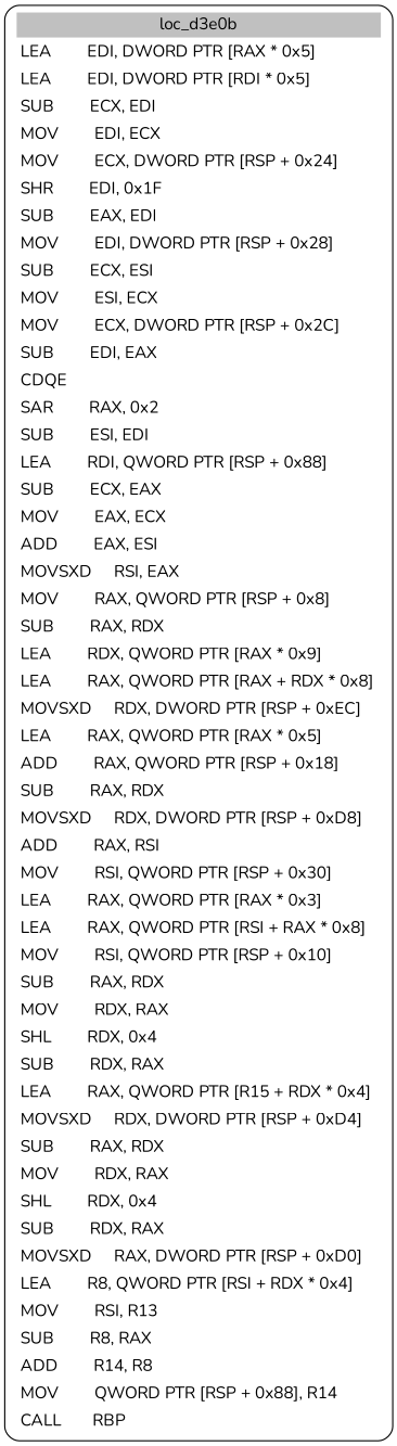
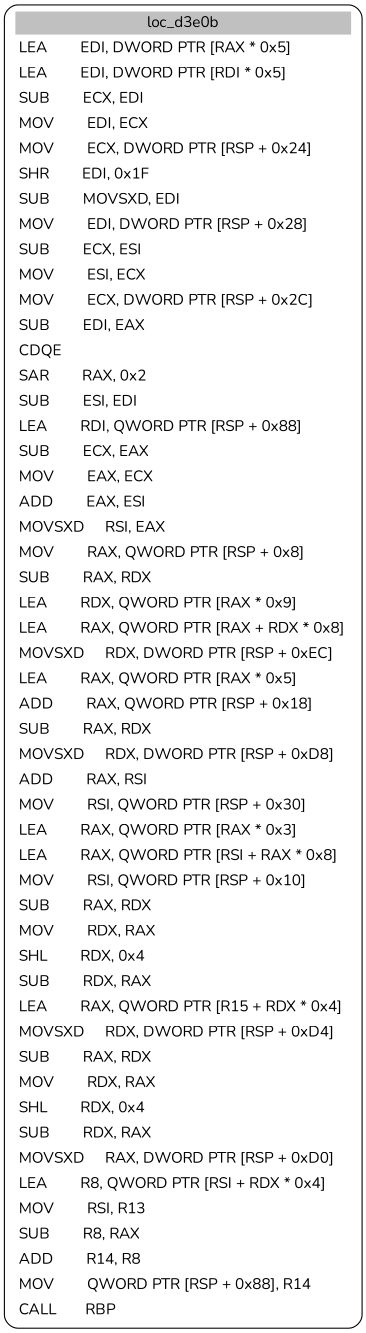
  digraph {
    rankdir=LR
    fontname=Nunito
-   n1 [fontname=Nunito label=<<table border="0" cellborder="0" cellpadding="3"><tr><td align="center" colspan="2" bgcolor="grey">loc_d3e0b</td></tr><tr><td align="left">LEA        EDI, DWORD PTR [RAX * 0x5]</td></tr><tr><td align="left">LEA        EDI, DWORD PTR [RDI * 0x5]</td></tr><tr><td align="left">SUB        ECX, EDI</td></tr><tr><td align="left">MOV        EDI, ECX</td></tr><tr><td align="left">MOV        ECX, DWORD PTR [RSP + 0x24]</td></tr><tr><td align="left">SHR        EDI, 0x1F</td></tr><tr><td align="left">SUB        EAX, EDI</td></tr><tr><td align="left">MOV        EDI, DWORD PTR [RSP + 0x28]</td></tr><tr><td align="left">SUB        ECX, ESI</td></tr><tr><td align="left">MOV        ESI, ECX</td></tr><tr><td align="left">MOV        ECX, DWORD PTR [RSP + 0x2C]</td></tr><tr><td align="left">SUB        EDI, EAX</td></tr><tr><td align="left">CDQE       </td></tr><tr><td align="left">SAR        RAX, 0x2</td></tr><tr><td align="left">SUB        ESI, EDI</td></tr><tr><td align="left">LEA        RDI, QWORD PTR [RSP + 0x88]</td></tr><tr><td align="left">SUB        ECX, EAX</td></tr><tr><td align="left">MOV        EAX, ECX</td></tr><tr><td align="left">ADD        EAX, ESI</td></tr><tr><td align="left">MOVSXD     RSI, EAX</td></tr><tr><td align="left">MOV        RAX, QWORD PTR [RSP + 0x8]</td></tr><tr><td align="left">SUB        RAX, RDX</td></tr><tr><td align="left">LEA        RDX, QWORD PTR [RAX * 0x9]</td></tr><tr><td align="left">LEA        RAX, QWORD PTR [RAX + RDX * 0x8]</td></tr><tr><td align="left">MOVSXD     RDX, DWORD PTR [RSP + 0xEC]</td></tr><tr><td align="left">LEA        RAX, QWORD PTR [RAX * 0x5]</td></tr><tr><td align="left">ADD        RAX, QWORD PTR [RSP + 0x18]</td></tr><tr><td align="left">SUB        RAX, RDX</td></tr><tr><td align="left">MOVSXD     RDX, DWORD PTR [RSP + 0xD8]</td></tr><tr><td align="left">ADD        RAX, RSI</td></tr><tr><td align="left">MOV        RSI, QWORD PTR [RSP + 0x30]</td></tr><tr><td align="left">LEA        RAX, QWORD PTR [RAX * 0x3]</td></tr><tr><td align="left">LEA        RAX, QWORD PTR [RSI + RAX * 0x8]</td></tr><tr><td align="left">MOV        RSI, QWORD PTR [RSP + 0x10]</td></tr><tr><td align="left">SUB        RAX, RDX</td></tr><tr><td align="left">MOV        RDX, RAX</td></tr><tr><td align="left">SHL        RDX, 0x4</td></tr><tr><td align="left">SUB        RDX, RAX</td></tr><tr><td align="left">LEA        RAX, QWORD PTR [R15 + RDX * 0x4]</td></tr><tr><td align="left">MOVSXD     RDX, DWORD PTR [RSP + 0xD4]</td></tr><tr><td align="left">SUB        RAX, RDX</td></tr><tr><td align="left">MOV        RDX, RAX</td></tr><tr><td align="left">SHL        RDX, 0x4</td></tr><tr><td align="left">SUB        RDX, RAX</td></tr><tr><td align="left">MOVSXD     RAX, DWORD PTR [RSP + 0xD0]</td></tr><tr><td align="left">LEA        R8, QWORD PTR [RSI + RDX * 0x4]</td></tr><tr><td align="left">MOV        RSI, R13</td></tr><tr><td align="left">SUB        R8, RAX</td></tr><tr><td align="left">ADD        R14, R8</td></tr><tr><td align="left">MOV        QWORD PTR [RSP + 0x88], R14</td></tr><tr><td align="left">CALL       RBP</td></tr></table>> shape=Mrecord]
+   n1 [fontname=Nunito label=<<table border="0" cellborder="0" cellpadding="3"><tr><td align="center" colspan="2" bgcolor="grey">loc_d3e0b</td></tr><tr><td align="left">LEA        EDI, DWORD PTR [RAX * 0x5]</td></tr><tr><td align="left">LEA        EDI, DWORD PTR [RDI * 0x5]</td></tr><tr><td align="left">SUB        ECX, EDI</td></tr><tr><td align="left">MOV        EDI, ECX</td></tr><tr><td align="left">MOV        ECX, DWORD PTR [RSP + 0x24]</td></tr><tr><td align="left">SHR        EDI, 0x1F</td></tr><tr><td align="left">SUB        MOVSXD, EDI</td></tr><tr><td align="left">MOV        EDI, DWORD PTR [RSP + 0x28]</td></tr><tr><td align="left">SUB        ECX, ESI</td></tr><tr><td align="left">MOV        ESI, ECX</td></tr><tr><td align="left">MOV        ECX, DWORD PTR [RSP + 0x2C]</td></tr><tr><td align="left">SUB        EDI, EAX</td></tr><tr><td align="left">CDQE       </td></tr><tr><td align="left">SAR        RAX, 0x2</td></tr><tr><td align="left">SUB        ESI, EDI</td></tr><tr><td align="left">LEA        RDI, QWORD PTR [RSP + 0x88]</td></tr><tr><td align="left">SUB        ECX, EAX</td></tr><tr><td align="left">MOV        EAX, ECX</td></tr><tr><td align="left">ADD        EAX, ESI</td></tr><tr><td align="left">MOVSXD     RSI, EAX</td></tr><tr><td align="left">MOV        RAX, QWORD PTR [RSP + 0x8]</td></tr><tr><td align="left">SUB        RAX, RDX</td></tr><tr><td align="left">LEA        RDX, QWORD PTR [RAX * 0x9]</td></tr><tr><td align="left">LEA        RAX, QWORD PTR [RAX + RDX * 0x8]</td></tr><tr><td align="left">MOVSXD     RDX, DWORD PTR [RSP + 0xEC]</td></tr><tr><td align="left">LEA        RAX, QWORD PTR [RAX * 0x5]</td></tr><tr><td align="left">ADD        RAX, QWORD PTR [RSP + 0x18]</td></tr><tr><td align="left">SUB        RAX, RDX</td></tr><tr><td align="left">MOVSXD     RDX, DWORD PTR [RSP + 0xD8]</td></tr><tr><td align="left">ADD        RAX, RSI</td></tr><tr><td align="left">MOV        RSI, QWORD PTR [RSP + 0x30]</td></tr><tr><td align="left">LEA        RAX, QWORD PTR [RAX * 0x3]</td></tr><tr><td align="left">LEA        RAX, QWORD PTR [RSI + RAX * 0x8]</td></tr><tr><td align="left">MOV        RSI, QWORD PTR [RSP + 0x10]</td></tr><tr><td align="left">SUB        RAX, RDX</td></tr><tr><td align="left">MOV        RDX, RAX</td></tr><tr><td align="left">SHL        RDX, 0x4</td></tr><tr><td align="left">SUB        RDX, RAX</td></tr><tr><td align="left">LEA        RAX, QWORD PTR [R15 + RDX * 0x4]</td></tr><tr><td align="left">MOVSXD     RDX, DWORD PTR [RSP + 0xD4]</td></tr><tr><td align="left">SUB        RAX, RDX</td></tr><tr><td align="left">MOV        RDX, RAX</td></tr><tr><td align="left">SHL        RDX, 0x4</td></tr><tr><td align="left">SUB        RDX, RAX</td></tr><tr><td align="left">MOVSXD     RAX, DWORD PTR [RSP + 0xD0]</td></tr><tr><td align="left">LEA        R8, QWORD PTR [RSI + RDX * 0x4]</td></tr><tr><td align="left">MOV        RSI, R13</td></tr><tr><td align="left">SUB        R8, RAX</td></tr><tr><td align="left">ADD        R14, R8</td></tr><tr><td align="left">MOV        QWORD PTR [RSP + 0x88], R14</td></tr><tr><td align="left">CALL       RBP</td></tr></table>> shape=Mrecord]
  }
